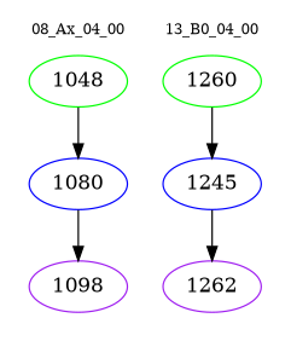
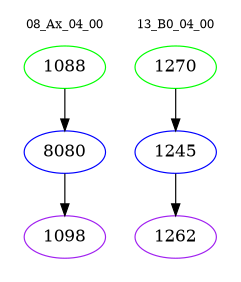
  digraph {
    node [color=green]
    edge [color=black]
-   n1 [label=1048]
-   n2 [color=blue label=1080]
+   n1 [label=1088]
+   n2 [color=blue label=8080]
    n3 [color=purple label=1098]
-   n4 [label=1260]
+   n4 [label=1270]
    n5 [color=blue label=1245]
    n6 [color=purple label=1262]
    subgraph cluster_1 {
      color=white
      fontsize=10
      label="08_Ax_04_00"
      n1
      n2
      n3
    }
    subgraph cluster_2 {
      color=white
      fontsize=10
      label="13_B0_04_00"
      n4
      n5
      n6
    }
    n1 -> n2
    n2 -> n3
    n4 -> n5
    n5 -> n6
  }
